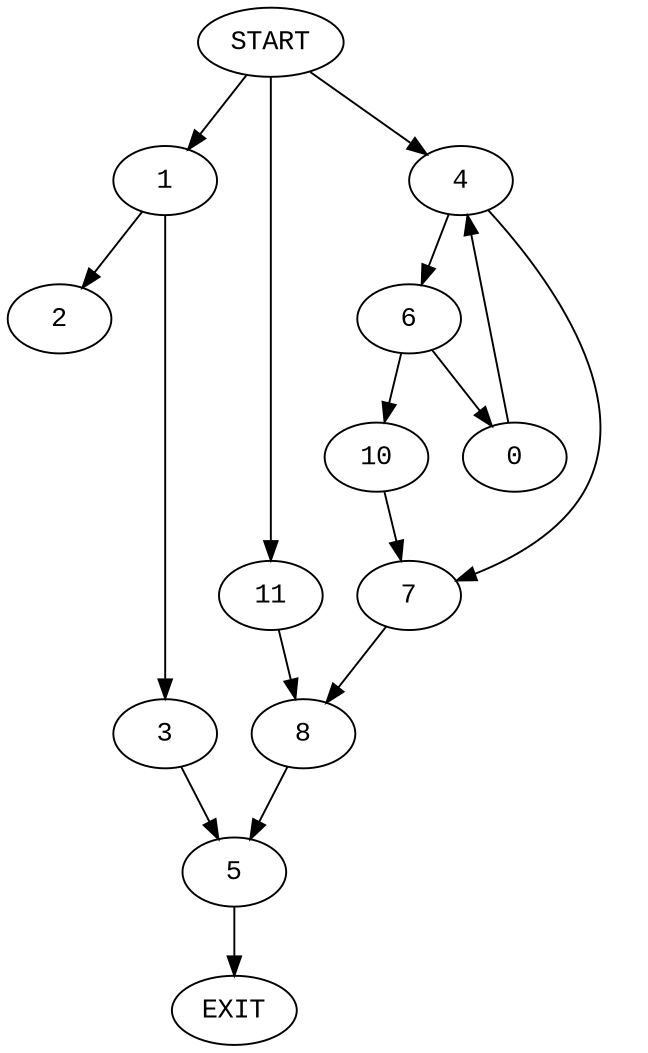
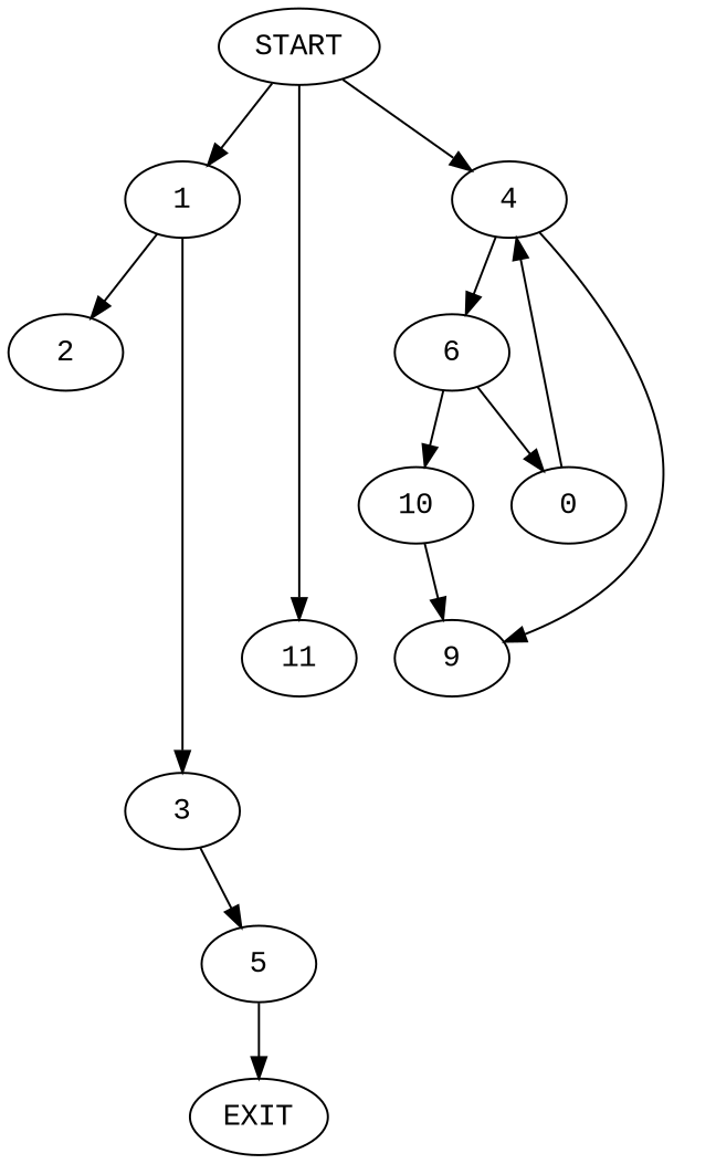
  digraph {
    fontname="Liberation Mono"
    node [fontname="Liberation Mono"]
    edge [fontname="Liberation Mono"]
    n1 [label=START]
    1
    11
    4
    2
    3
-   8
    n8 [label=EXIT]
    5
    6
-   7
+   7 [label=9]
    n12 [label=0]
    10
    n1 -> 1
    n1 -> 11
    n1 -> 4
    1 -> 2
    1 -> 3
-   11 -> 8
    4 -> 6
    4 -> 7
    3 -> 5
-   8 -> 5
    5 -> n8
    6 -> n12
    6 -> 10
-   7 -> 8
    n12 -> 4
    10 -> 7
  }
